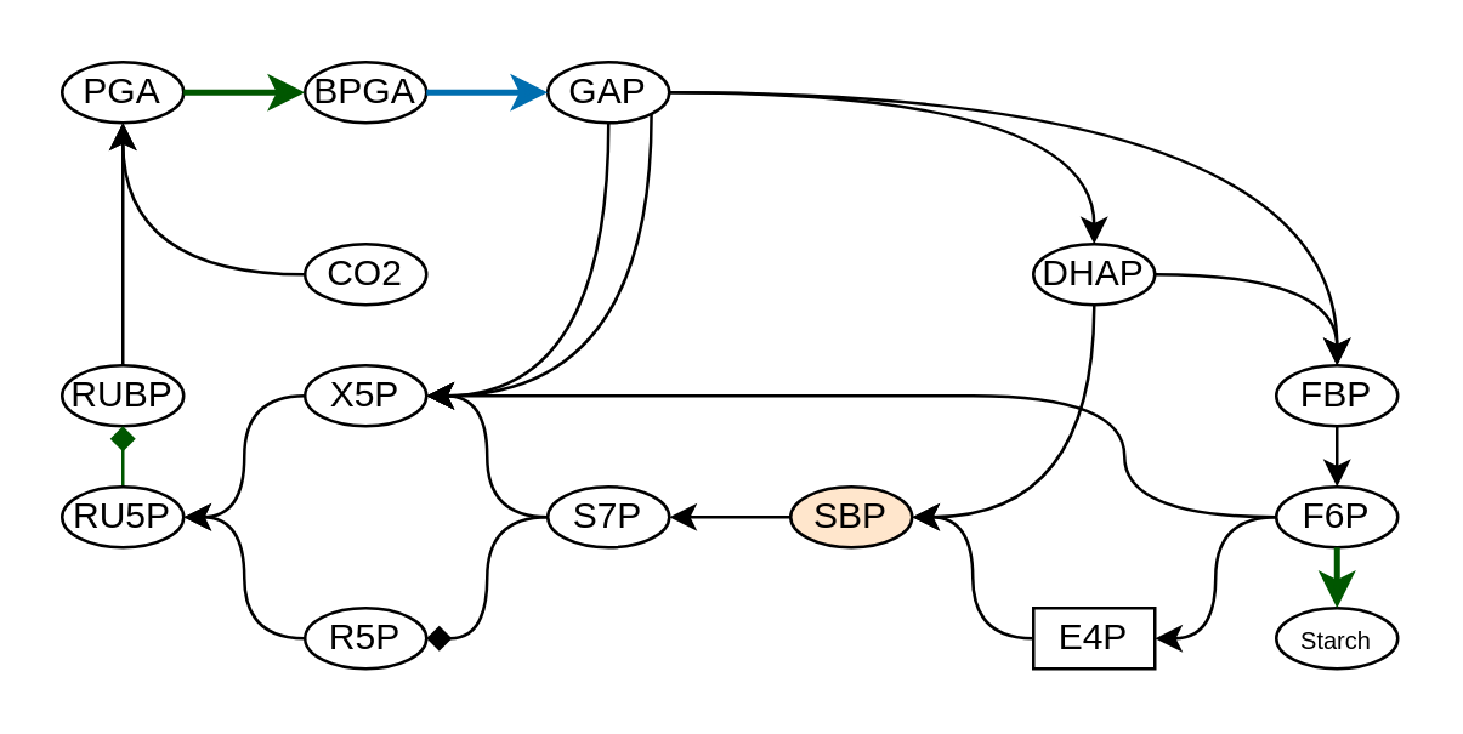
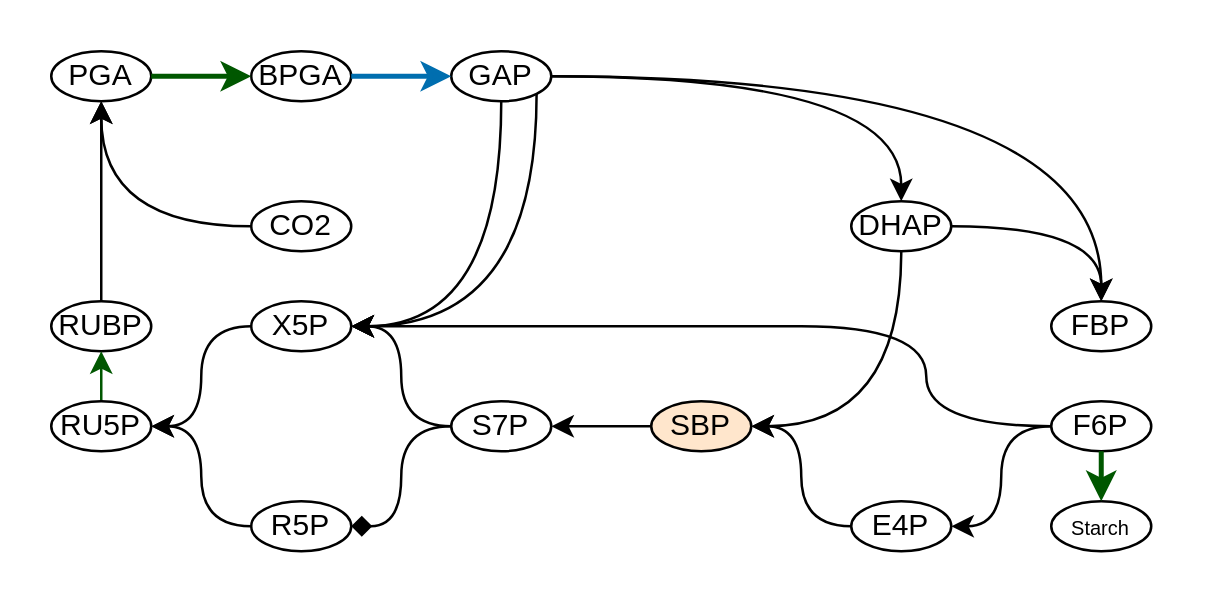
  <mxCell id="0" />
  <mxCell id="1" parent="0" />
  <mxCell id="2" value="PGA" style="ellipse;whiteSpace=wrap;html=1;strokeColor=#000000;strokeWidth=1;" parent="1" vertex="1"><mxGeometry x="20" y="20" width="40" height="20" as="geometry" /></mxCell>
  <mxCell id="3" value="BPGA" style="ellipse;whiteSpace=wrap;html=1;strokeColor=#000000;strokeWidth=1;" parent="1" vertex="1"><mxGeometry x="100" y="20" width="40" height="20" as="geometry" /></mxCell>
  <mxCell id="4" value="" style="edgeStyle=orthogonalEdgeStyle;curved=1;rounded=0;orthogonalLoop=1;jettySize=auto;html=1;exitX=1;exitY=0.5;exitDx=0;exitDy=0;strokeWidth=2;fillColor=#008a00;strokeColor=#005700;" parent="1" source="2" target="3" edge="1"><mxGeometry x="40" y="50" as="geometry" /></mxCell>
  <mxCell id="5" value="" style="edgeStyle=orthogonalEdgeStyle;rounded=0;orthogonalLoop=1;jettySize=auto;html=1;exitX=1;exitY=1;exitDx=0;exitDy=0;entryX=1;entryY=0.5;entryDx=0;entryDy=0;curved=1;strokeColor=#000000;" edge="1" parent="1" source="6" target="26"><mxGeometry relative="1" as="geometry"><Array as="points"><mxPoint x="214" y="130" /></Array></mxGeometry></mxCell>
  <mxCell id="6" value="GAP" style="ellipse;whiteSpace=wrap;html=1;strokeColor=#000000;strokeWidth=1;" parent="1" vertex="1"><mxGeometry x="180" y="20" width="40" height="20" as="geometry" /></mxCell>
  <mxCell id="7" value="" style="edgeStyle=orthogonalEdgeStyle;curved=1;rounded=0;orthogonalLoop=1;jettySize=auto;html=1;entryX=0;entryY=0.5;entryDx=0;entryDy=0;strokeWidth=2;fillColor=#1ba1e2;strokeColor=#006EAF;exitX=1;exitY=0.5;exitDx=0;exitDy=0;" parent="1" source="3" target="6" edge="1"><mxGeometry x="40" y="50" as="geometry"><mxPoint x="160" y="30" as="sourcePoint" /></mxGeometry></mxCell>
  <mxCell id="8" value="DHAP" style="ellipse;whiteSpace=wrap;html=1;strokeColor=#000000;strokeWidth=1;" parent="1" vertex="1"><mxGeometry x="340" y="80" width="40" height="20" as="geometry" /></mxCell>
  <mxCell id="9" value="" style="edgeStyle=orthogonalEdgeStyle;curved=1;rounded=0;orthogonalLoop=1;jettySize=auto;html=1;exitX=1;exitY=0.5;exitDx=0;exitDy=0;strokeWidth=1;strokeColor=#000000;" parent="1" source="6" target="8" edge="1"><mxGeometry x="40" y="50" as="geometry" /></mxCell>
  <mxCell id="10" value="FBP" style="ellipse;whiteSpace=wrap;html=1;strokeColor=#000000;strokeWidth=1;" parent="1" vertex="1"><mxGeometry x="420" y="120" width="40" height="20" as="geometry" /></mxCell>
  <mxCell id="11" value="" style="edgeStyle=orthogonalEdgeStyle;curved=1;rounded=0;orthogonalLoop=1;jettySize=auto;html=1;exitX=1;exitY=0.5;exitDx=0;exitDy=0;entryX=0.5;entryY=0;entryDx=0;entryDy=0;strokeWidth=1;strokeColor=#000000;" parent="1" source="6" target="10" edge="1"><mxGeometry x="40" y="50" as="geometry" /></mxCell>
  <mxCell id="12" value="" style="edgeStyle=orthogonalEdgeStyle;curved=1;rounded=0;orthogonalLoop=1;jettySize=auto;html=1;exitX=1;exitY=0.5;exitDx=0;exitDy=0;entryX=0.5;entryY=0;entryDx=0;entryDy=0;strokeColor=#000000;" parent="1" source="8" target="10" edge="1"><mxGeometry x="40" y="50" as="geometry" /></mxCell>
  <mxCell id="13" value="" style="edgeStyle=orthogonalEdgeStyle;curved=1;rounded=0;orthogonalLoop=1;jettySize=auto;html=1;exitX=0.5;exitY=0;exitDx=0;exitDy=0;entryX=0.5;entryY=1;entryDx=0;entryDy=0;strokeWidth=1;strokeColor=#000000;" parent="1" source="14" target="2" edge="1"><mxGeometry x="40" y="50" as="geometry" /></mxCell>
  <mxCell id="14" value="RUBP" style="ellipse;whiteSpace=wrap;html=1;strokeColor=#000000;strokeWidth=1;" parent="1" vertex="1"><mxGeometry x="20" y="120" width="40" height="20" as="geometry" /></mxCell>
  <mxCell id="15" value="" style="edgeStyle=orthogonalEdgeStyle;rounded=0;orthogonalLoop=1;jettySize=auto;html=1;exitX=0;exitY=0.5;exitDx=0;exitDy=0;strokeWidth=1;curved=1;entryX=0.5;entryY=1;entryDx=0;entryDy=0;strokeColor=#000000;" parent="1" source="16" target="2" edge="1"><mxGeometry x="40" y="50" as="geometry"><Array as="points"><mxPoint x="40" y="90" /></Array></mxGeometry></mxCell>
  <mxCell id="16" value="CO2" style="ellipse;whiteSpace=wrap;html=1;strokeColor=#000000;strokeWidth=1;" parent="1" vertex="1"><mxGeometry x="100" y="80" width="40" height="20" as="geometry" /></mxCell>
  <mxCell id="17" value="&lt;font style=&quot;font-size: 8px&quot;&gt;Starch&lt;/font&gt;" style="ellipse;whiteSpace=wrap;html=1;strokeColor=#000000;strokeWidth=1;verticalAlign=middle;" parent="1" vertex="1"><mxGeometry x="420" y="200" width="40" height="20" as="geometry" /></mxCell>
  <mxCell id="18" value="F6P" style="ellipse;whiteSpace=wrap;html=1;strokeColor=#000000;strokeWidth=1;" parent="1" vertex="1"><mxGeometry x="420" y="160" width="40" height="20" as="geometry" /></mxCell>
- <mxCell id="19" value="" style="edgeStyle=orthogonalEdgeStyle;rounded=0;orthogonalLoop=1;jettySize=auto;html=1;exitX=0.5;exitY=1;exitDx=0;exitDy=0;entryX=0.5;entryY=0;entryDx=0;entryDy=0;strokeColor=#000000;curved=1;" parent="1" source="10" target="18" edge="1"><mxGeometry x="40" y="50" as="geometry" /></mxCell>
  <mxCell id="20" value="" style="edgeStyle=orthogonalEdgeStyle;curved=1;rounded=0;orthogonalLoop=1;jettySize=auto;html=1;entryX=0.5;entryY=0;entryDx=0;entryDy=0;strokeWidth=2;fillColor=#008a00;strokeColor=#005700;exitX=0.5;exitY=1;exitDx=0;exitDy=0;" parent="1" source="18" target="17" edge="1"><mxGeometry x="40" y="50" as="geometry"><mxPoint x="560" y="25" as="sourcePoint" /></mxGeometry></mxCell>
- <mxCell id="21" value="" style="edgeStyle=orthogonalEdgeStyle;rounded=0;orthogonalLoop=1;jettySize=auto;html=1;exitX=0.5;exitY=0;exitDx=0;exitDy=0;curved=1;strokeColor=#005700;endArrow=diamond;" parent="1" source="22" target="14" edge="1"><mxGeometry x="40" y="50" as="geometry" /></mxCell>
+ <mxCell id="21" value="" style="edgeStyle=orthogonalEdgeStyle;rounded=0;orthogonalLoop=1;jettySize=auto;html=1;exitX=0.5;exitY=0;exitDx=0;exitDy=0;curved=1;strokeColor=#005700;" parent="1" source="22" target="14" edge="1"><mxGeometry x="40" y="50" as="geometry" /></mxCell>
  <mxCell id="22" value="RU5P" style="ellipse;whiteSpace=wrap;html=1;strokeColor=#000000;strokeWidth=1;" parent="1" vertex="1"><mxGeometry x="20" y="160" width="40" height="20" as="geometry" /></mxCell>
  <mxCell id="23" value="" style="edgeStyle=orthogonalEdgeStyle;rounded=0;orthogonalLoop=1;jettySize=auto;html=1;exitX=0;exitY=0.5;exitDx=0;exitDy=0;entryX=1;entryY=0.5;entryDx=0;entryDy=0;strokeColor=#000000;curved=1;" parent="1" source="24" target="22" edge="1"><mxGeometry x="40" y="50" as="geometry" /></mxCell>
  <mxCell id="24" value="R5P" style="ellipse;whiteSpace=wrap;html=1;strokeColor=#000000;strokeWidth=1;" parent="1" vertex="1"><mxGeometry x="100" y="200" width="40" height="20" as="geometry" /></mxCell>
  <mxCell id="25" value="" style="edgeStyle=orthogonalEdgeStyle;rounded=0;orthogonalLoop=1;jettySize=auto;html=1;exitX=0;exitY=0.5;exitDx=0;exitDy=0;entryX=1;entryY=0.5;entryDx=0;entryDy=0;strokeColor=#000000;curved=1;" parent="1" source="26" target="22" edge="1"><mxGeometry x="40" y="50" as="geometry" /></mxCell>
  <mxCell id="26" value="X5P" style="ellipse;whiteSpace=wrap;html=1;strokeColor=#000000;strokeWidth=1;" parent="1" vertex="1"><mxGeometry x="100" y="120" width="40" height="20" as="geometry" /></mxCell>
  <mxCell id="27" value="" style="edgeStyle=orthogonalEdgeStyle;curved=1;rounded=0;orthogonalLoop=1;jettySize=auto;html=1;exitX=0.5;exitY=1;exitDx=0;exitDy=0;entryX=1;entryY=0.5;entryDx=0;entryDy=0;strokeColor=#000000;" parent="1" source="6" target="26" edge="1"><mxGeometry x="40" y="50" as="geometry" /></mxCell>
  <mxCell id="28" value="" style="edgeStyle=orthogonalEdgeStyle;curved=1;rounded=0;orthogonalLoop=1;jettySize=auto;html=1;exitX=0;exitY=0.5;exitDx=0;exitDy=0;strokeColor=#000000;entryX=1;entryY=0.5;entryDx=0;entryDy=0;" parent="1" source="18" target="26" edge="1"><mxGeometry x="40" y="50" as="geometry"><Array as="points"><mxPoint x="370" y="170" /><mxPoint x="370" y="130" /><mxPoint x="270" y="130" /></Array><mxPoint x="180" y="130" as="targetPoint" /></mxGeometry></mxCell>
- <mxCell id="29" value="E4P" style="whiteSpace=wrap;html=1;strokeColor=#000000;strokeWidth=1;rounded=0;" parent="1" vertex="1"><mxGeometry x="340" y="200" width="40" height="20" as="geometry" /></mxCell>
+ <mxCell id="29" value="E4P" style="ellipse;whiteSpace=wrap;html=1;strokeColor=#000000;strokeWidth=1;" parent="1" vertex="1"><mxGeometry x="340" y="200" width="40" height="20" as="geometry" /></mxCell>
  <mxCell id="30" value="" style="edgeStyle=orthogonalEdgeStyle;curved=1;rounded=0;orthogonalLoop=1;jettySize=auto;html=1;exitX=0;exitY=0.5;exitDx=0;exitDy=0;entryX=1;entryY=0.5;entryDx=0;entryDy=0;strokeColor=#000000;" parent="1" source="18" target="29" edge="1"><mxGeometry x="40" y="50" as="geometry" /></mxCell>
  <mxCell id="31" value="SBP" style="ellipse;whiteSpace=wrap;html=1;strokeColor=#000000;strokeWidth=1;fillColor=#ffe6cc;" parent="1" vertex="1"><mxGeometry x="260" y="160" width="40" height="20" as="geometry" /></mxCell>
  <mxCell id="32" value="" style="edgeStyle=orthogonalEdgeStyle;curved=1;rounded=0;orthogonalLoop=1;jettySize=auto;html=1;exitX=0.5;exitY=1;exitDx=0;exitDy=0;entryX=1;entryY=0.5;entryDx=0;entryDy=0;strokeColor=#000000;" parent="1" source="8" target="31" edge="1"><mxGeometry x="40" y="50" as="geometry" /></mxCell>
  <mxCell id="33" value="" style="edgeStyle=orthogonalEdgeStyle;curved=1;rounded=0;orthogonalLoop=1;jettySize=auto;html=1;exitX=0;exitY=0.5;exitDx=0;exitDy=0;entryX=1;entryY=0.5;entryDx=0;entryDy=0;strokeColor=#000000;" parent="1" source="29" target="31" edge="1"><mxGeometry x="40" y="50" as="geometry" /></mxCell>
  <mxCell id="34" value="" style="edgeStyle=orthogonalEdgeStyle;curved=1;rounded=0;orthogonalLoop=1;jettySize=auto;html=1;exitX=0;exitY=0.5;exitDx=0;exitDy=0;entryX=1;entryY=0.5;entryDx=0;entryDy=0;strokeColor=#000000;endArrow=diamond;" parent="1" source="36" target="24" edge="1"><mxGeometry x="40" y="50" as="geometry"><Array as="points"><mxPoint x="160" y="170" /><mxPoint x="160" y="210" /></Array></mxGeometry></mxCell>
  <mxCell id="35" value="" style="edgeStyle=orthogonalEdgeStyle;curved=1;rounded=0;orthogonalLoop=1;jettySize=auto;html=1;exitX=0;exitY=0.5;exitDx=0;exitDy=0;entryX=1;entryY=0.5;entryDx=0;entryDy=0;strokeColor=#000000;" parent="1" source="36" target="26" edge="1"><mxGeometry x="40" y="50" as="geometry"><Array as="points"><mxPoint x="160" y="170" /><mxPoint x="160" y="130" /></Array></mxGeometry></mxCell>
  <mxCell id="36" value="S7P" style="ellipse;whiteSpace=wrap;html=1;strokeColor=#000000;strokeWidth=1;" parent="1" vertex="1"><mxGeometry x="180" y="160" width="40" height="20" as="geometry" /></mxCell>
  <mxCell id="37" value="" style="edgeStyle=orthogonalEdgeStyle;curved=1;rounded=0;orthogonalLoop=1;jettySize=auto;html=1;exitX=0;exitY=0.5;exitDx=0;exitDy=0;entryX=1;entryY=0.5;entryDx=0;entryDy=0;strokeColor=#000000;" parent="1" source="31" target="36" edge="1"><mxGeometry x="40" y="50" as="geometry" /></mxCell>
